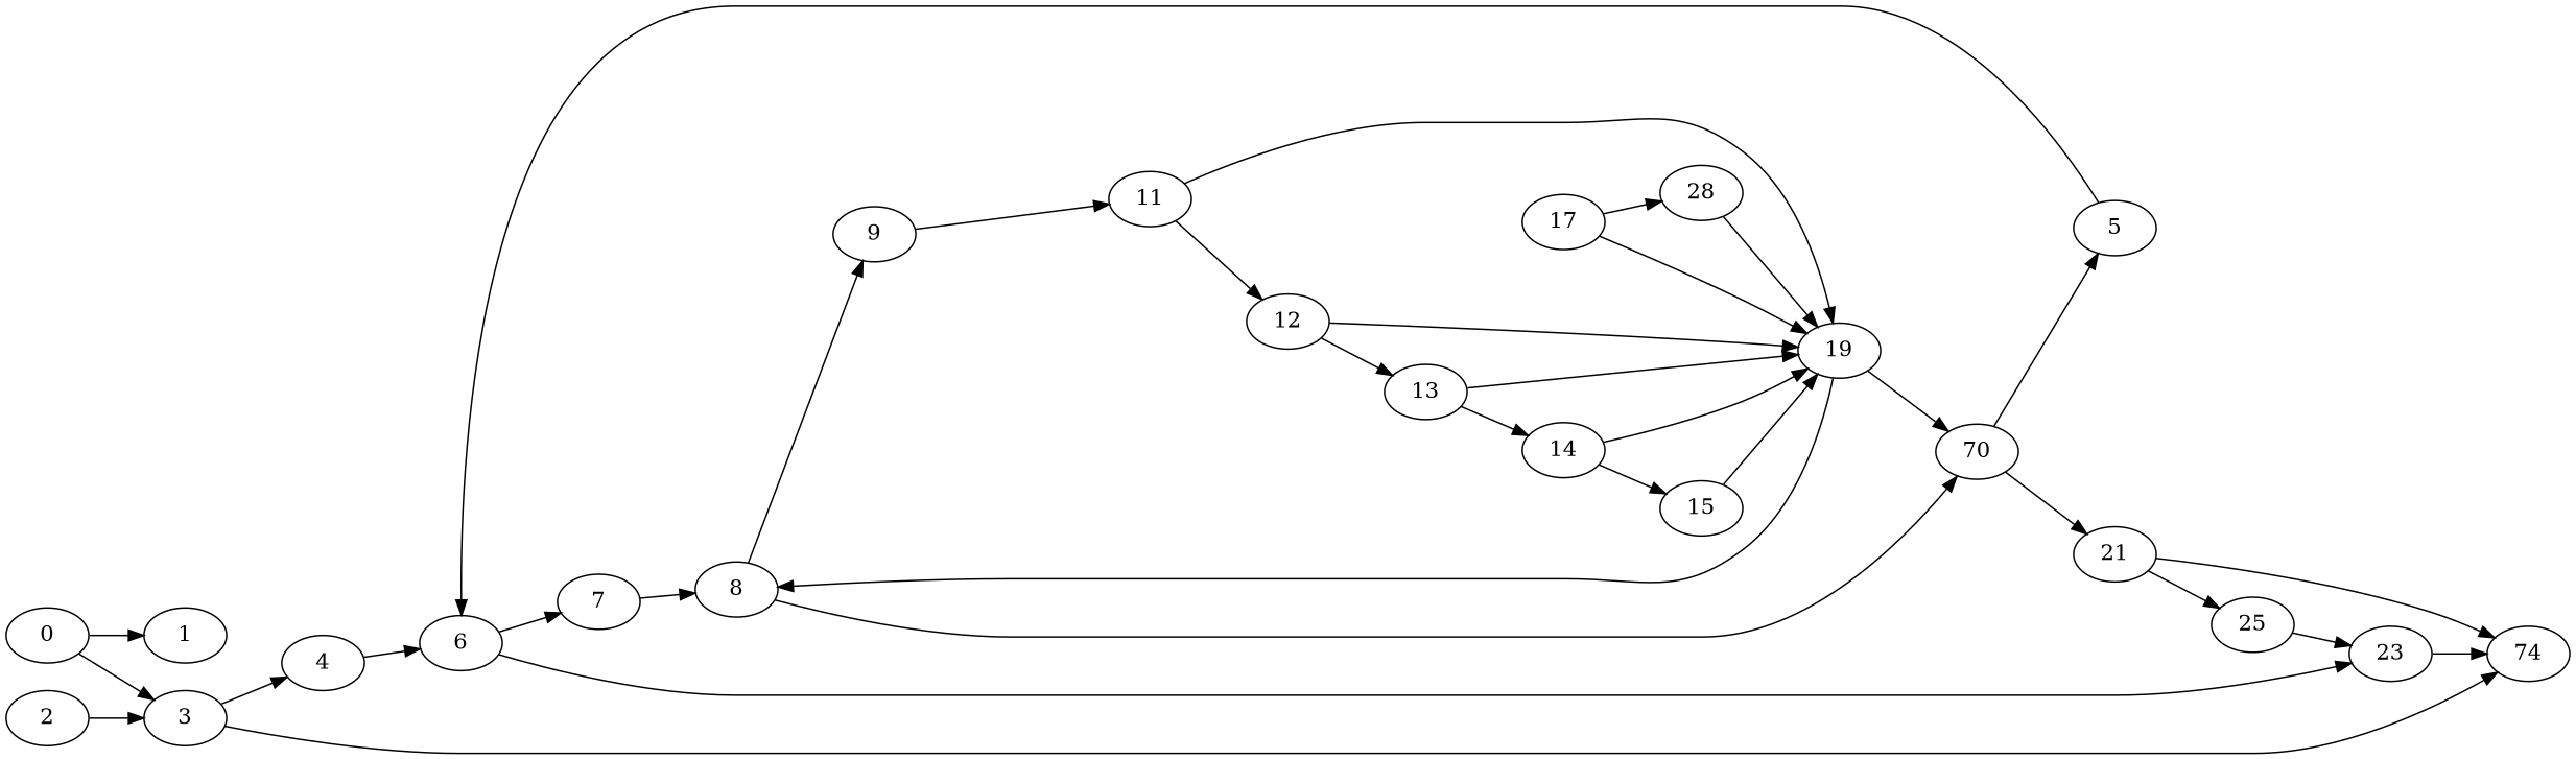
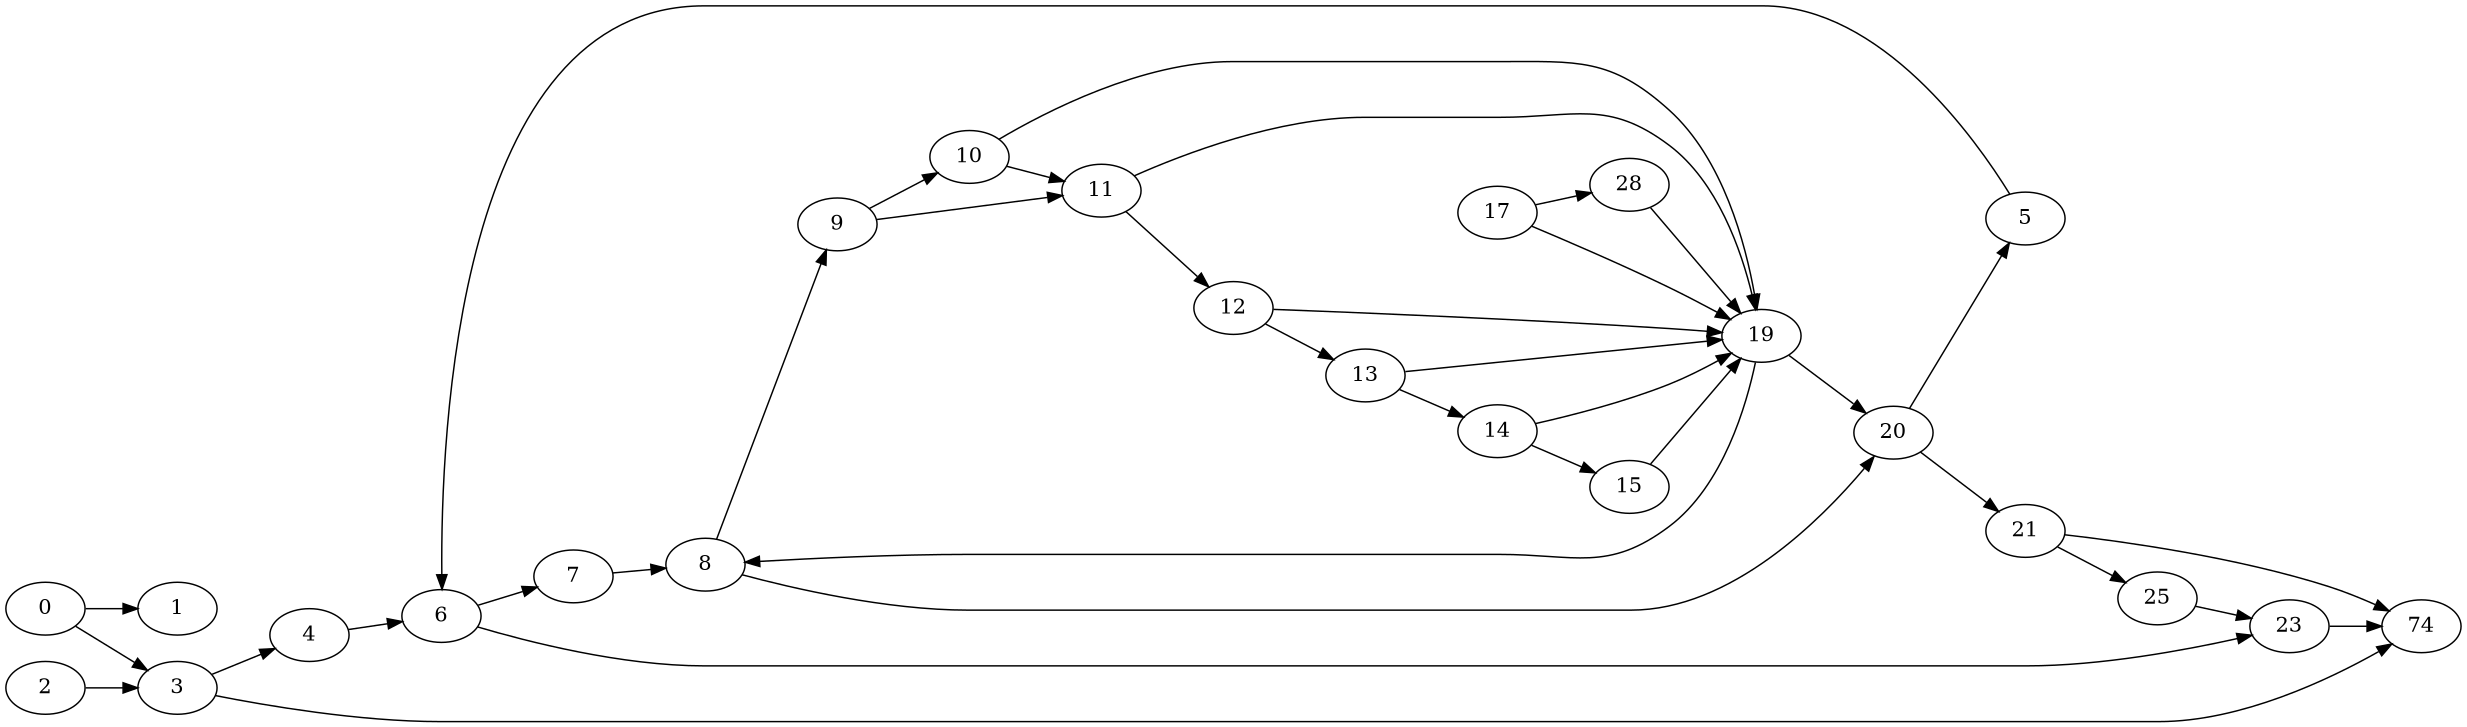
  digraph {
    rankdir=LR
    0
    1
    3
    4
    n5 [label=74]
    2
    6
    7
    23
    5
    8
    9
-   20 [label=70]
+   20
+   10
    11
    21
    19
    12
    13
    14
    15
    17
    n23 [label=28]
    n24 [label=25]
    0 -> 1
    0 -> 3
    3 -> 4
    3 -> n5
    4 -> 6
    2 -> 3
    6 -> 7
    6 -> 23
    7 -> 8
    23 -> n5
    5 -> 6
    8 -> 9
    8 -> 20
+   9 -> 10
    9 -> 11
    20 -> 5
    20 -> 21
+   10 -> 11
+   10 -> 19
    11 -> 19
    11 -> 12
    21 -> n5
    21 -> n24
    19 -> 8
    19 -> 20
    12 -> 19
    12 -> 13
    13 -> 19
    13 -> 14
    14 -> 19
    14 -> 15
    15 -> 19
    17 -> 19
    17 -> n23
    n23 -> 19
    n24 -> 23
  }
